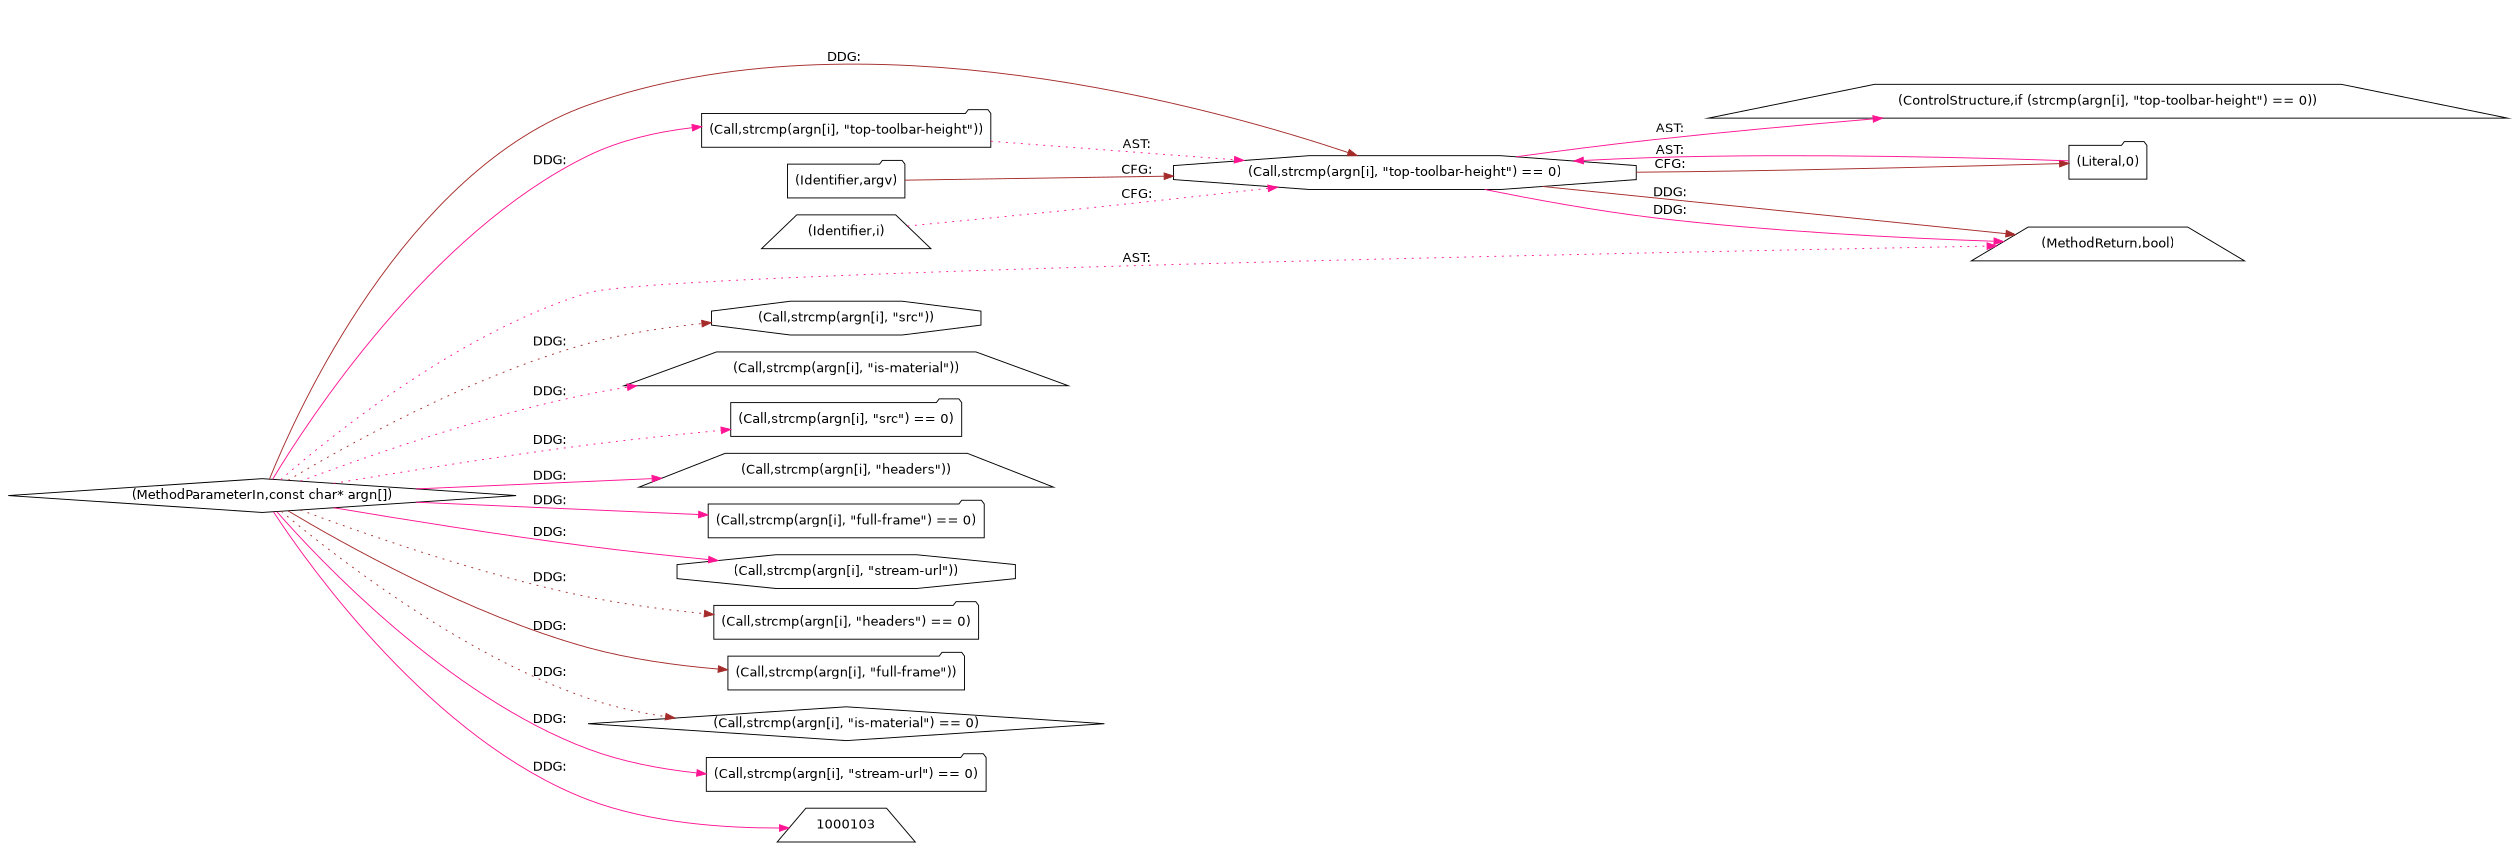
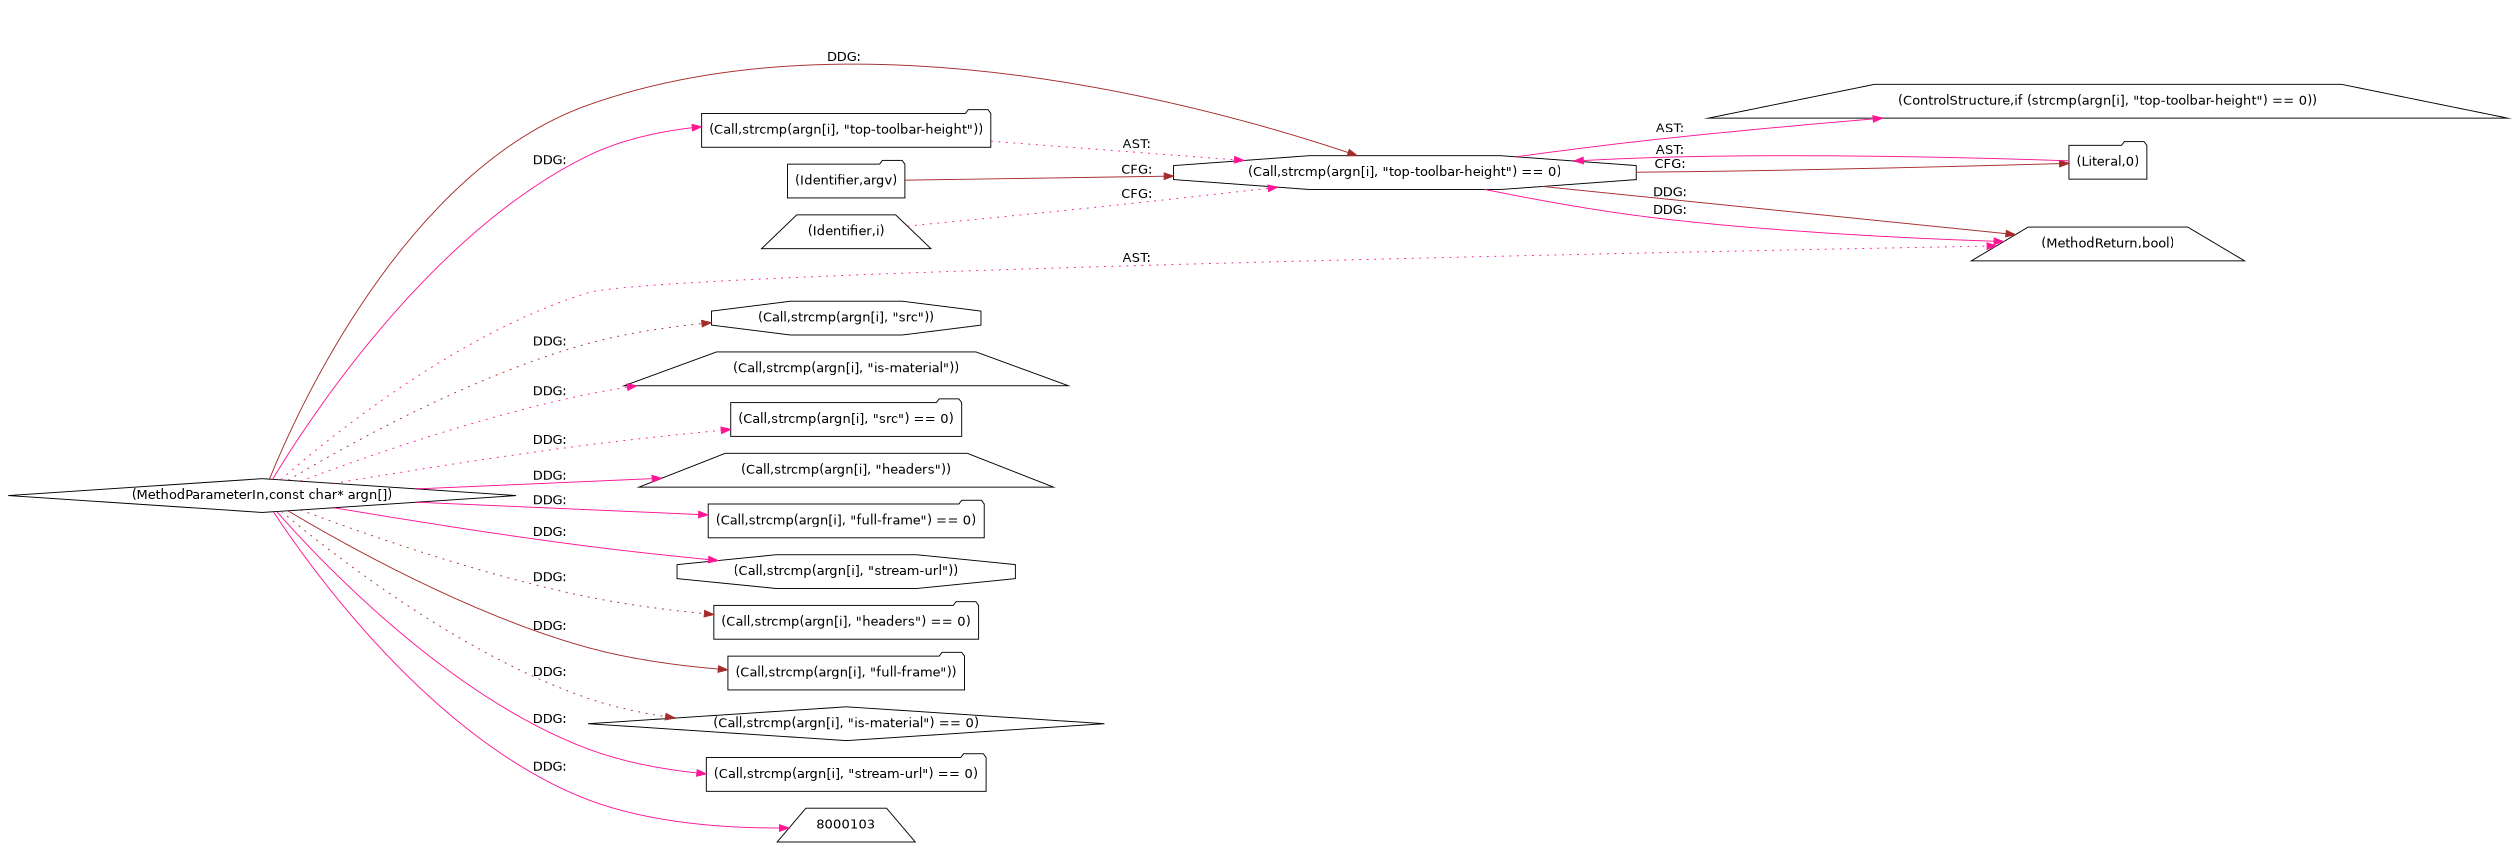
  digraph {
    fontname="DejaVu Sans"
    rankdir=LR
    node [fontname="DejaVu Sans" shape=folder]
    edge [color=deeppink fontname="DejaVu Sans" style=solid]
    n1 [label="(Call,strcmp(argn[i], \"top-toolbar-height\") == 0)" shape=octagon]
    n2 [label="(ControlStructure,if (strcmp(argn[i], \"top-toolbar-height\") == 0))" shape=trapezium]
    n3 [label="(MethodReturn,bool)" shape=trapezium]
    n4 [label="(Literal,0)"]
    n5 [label="(MethodParameterIn,const char* argn[])" shape=diamond]
    n6 [label="(Call,strcmp(argn[i], \"src\"))" shape=octagon]
    n7 [label="(Call,strcmp(argn[i], \"is-material\"))" shape=trapezium]
    n8 [label="(Call,strcmp(argn[i], \"src\") == 0)"]
    n9 [label="(Call,strcmp(argn[i], \"headers\"))" shape=trapezium]
    n10 [label="(Call,strcmp(argn[i], \"full-frame\") == 0)"]
    n11 [label="(Call,strcmp(argn[i], \"top-toolbar-height\"))"]
    n12 [label="(Call,strcmp(argn[i], \"stream-url\"))" shape=octagon]
    n13 [label="(Call,strcmp(argn[i], \"headers\") == 0)"]
    n14 [label="(Call,strcmp(argn[i], \"full-frame\"))"]
    n15 [label="(Call,strcmp(argn[i], \"is-material\") == 0)" shape=diamond]
    n16 [label="(Call,strcmp(argn[i], \"stream-url\") == 0)"]
-   1000103 [shape=trapezium]
+   1000103 [shape=trapezium label=8000103]
    n18 [label="(Identifier,argv)"]
    n19 [label="(Identifier,i)" shape=trapezium]
    n1 -> n2 [label="AST: "]
    n1 -> n3 [color=brown label="DDG: "]
    n1 -> n3 [label="DDG: "]
    n1 -> n4 [color=brown label="CFG: "]
    n4 -> n1 [label="AST: "]
    n5 -> n1 [color=brown label="DDG: "]
    n5 -> n3 [label="AST: " style=dotted]
    n5 -> n6 [color=brown label="DDG: " style=dotted]
    n5 -> n7 [label="DDG: " style=dotted]
    n5 -> n8 [label="DDG: " style=dotted]
    n5 -> n9 [label="DDG: "]
    n5 -> n10 [label="DDG: "]
    n5 -> n11 [label="DDG: "]
    n5 -> n12 [label="DDG: "]
    n5 -> n13 [color=brown label="DDG: " style=dotted]
    n5 -> n14 [color=brown label="DDG: "]
    n5 -> n15 [color=brown label="DDG: " style=dotted]
    n5 -> n16 [label="DDG: "]
    n5 -> 1000103 [label="DDG: "]
    n11 -> n1 [label="AST: " style=dotted]
    n18 -> n1 [color=brown label="CFG: "]
    n19 -> n1 [label="CFG: " style=dotted]
  }
